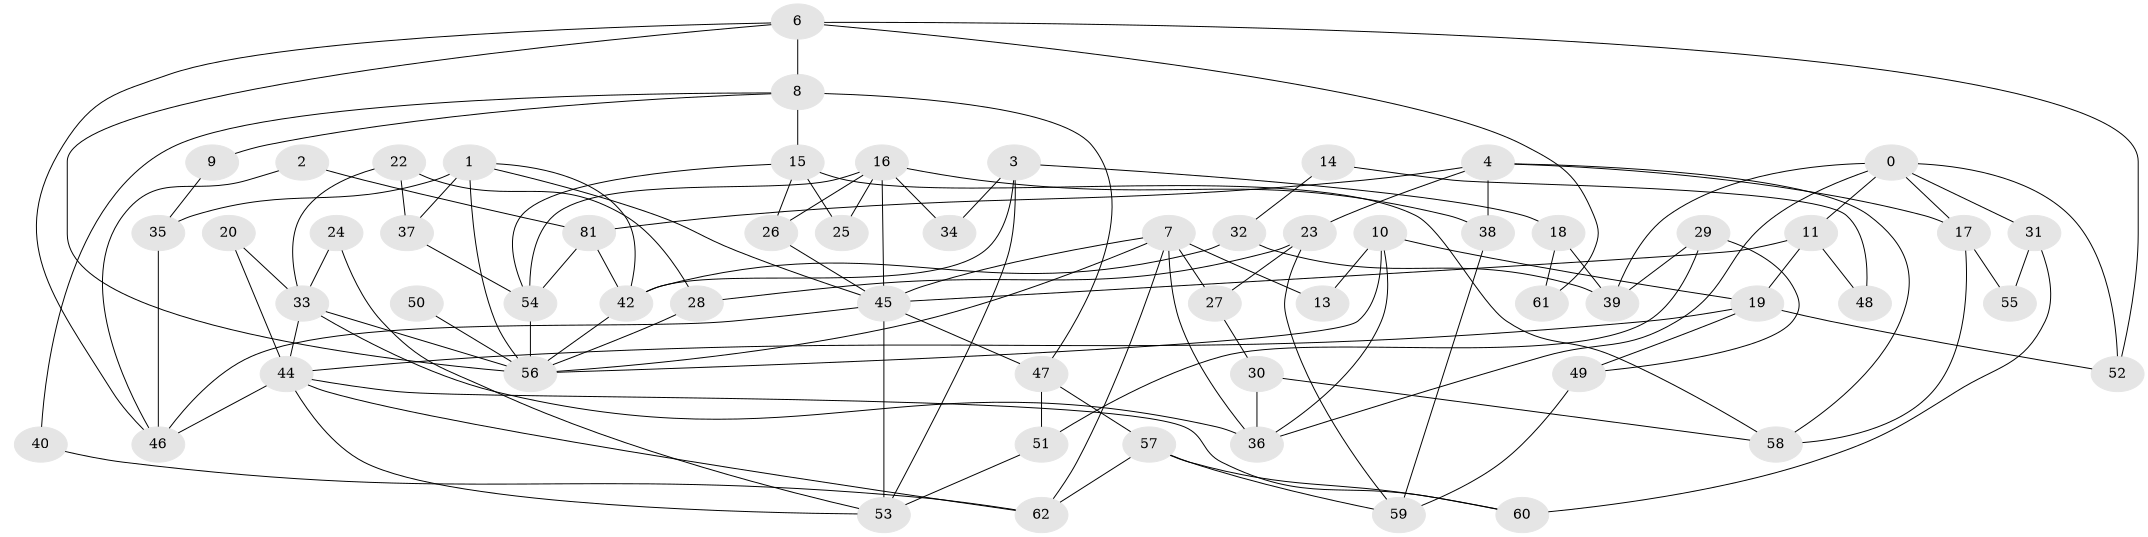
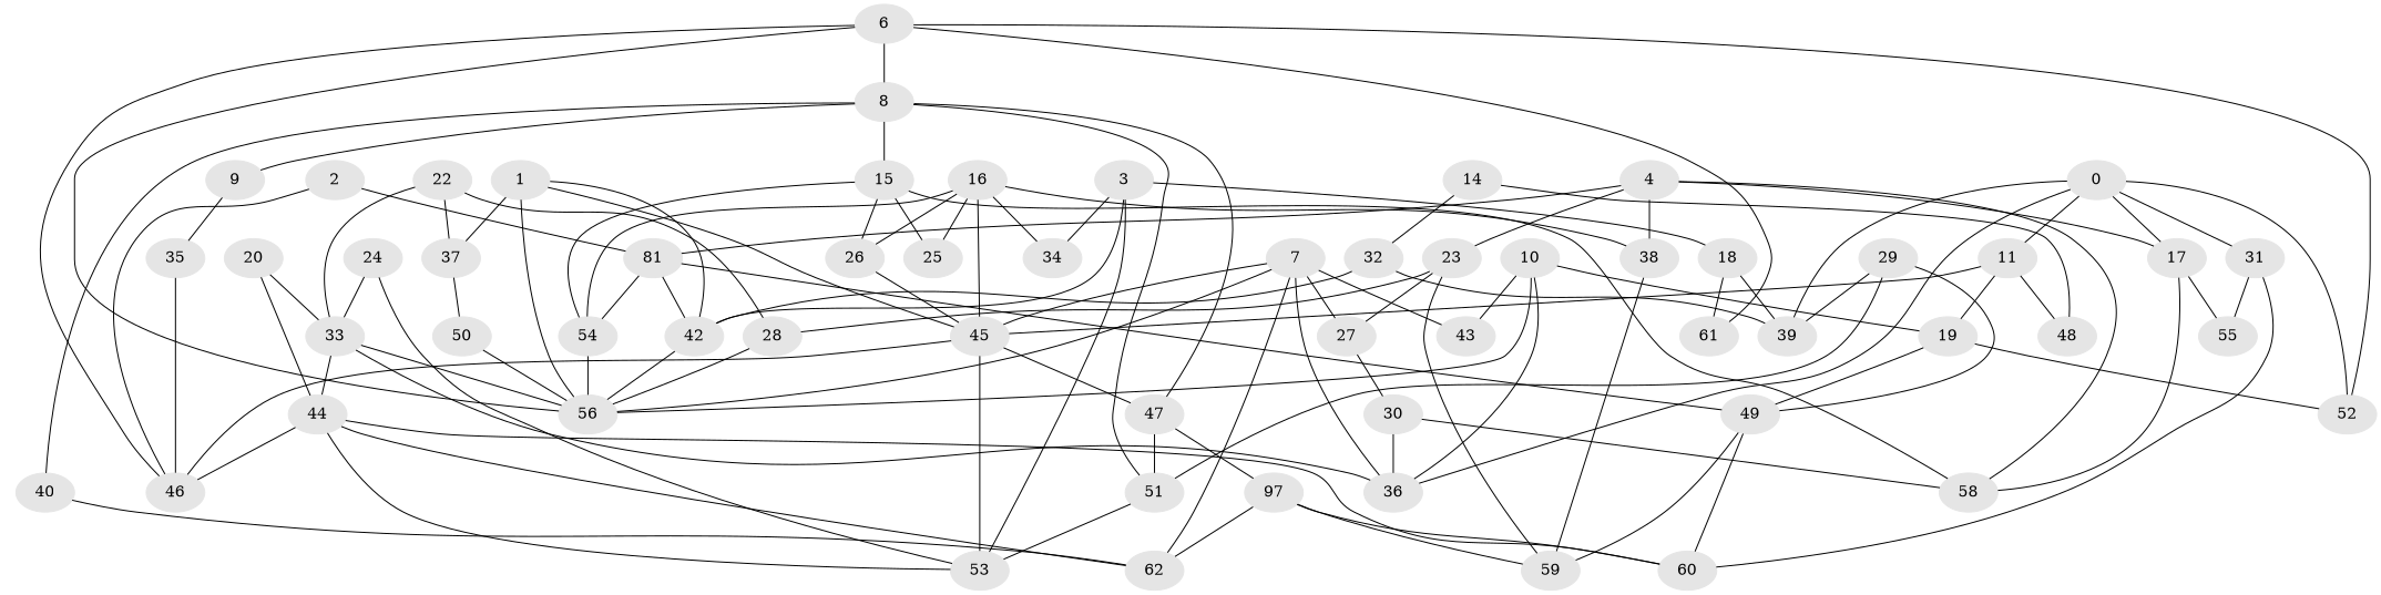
  graph {
    node [color=gray90 style=filled]
    1
    35
    37
    42
    45
    56
    46
    50
    53
    47
    n11 [label=81]
    2
    54
    49
    3
    18
    34
    39
    61
    4
    17
    23
    38
    58
    55
    27
    28
    59
    n29 [label=0]
    11
    31
    36
    52
    19
    48
    60
    6
    8
    9
    15
    40
    51
    7
-   13
+   13 [label=43]
    62
    30
    25
    26
-   57
+   57 [label=97]
    10
    44
    14
    32
    16
    20
    33
    22
    24
    29
-   1 -- 35
    1 -- 37
    1 -- 42
    1 -- 45
    1 -- 56
    35 -- 46
-   37 -- 54
+   37 -- 50
    42 -- 56
    45 -- 46
    45 -- 53
    45 -- 47
    50 -- 56
    47 -- 51
    47 -- 57
    n11 -- 42
    n11 -- 54
+   n11 -- 49
    2 -- 46
    2 -- n11
    54 -- 56
    49 -- 59
+   49 -- 60
    3 -- 42
    3 -- 53
    3 -- 18
    3 -- 34
    18 -- 39
    18 -- 61
    4 -- n11
    4 -- 17
    4 -- 23
    4 -- 38
    4 -- 58
    17 -- 58
    17 -- 55
    23 -- 27
    23 -- 28
    23 -- 59
    38 -- 59
    27 -- 30
    28 -- 56
    n29 -- 39
    n29 -- 17
    n29 -- 11
    n29 -- 31
    n29 -- 36
    n29 -- 52
    11 -- 45
    11 -- 19
    11 -- 48
    31 -- 55
    31 -- 60
    19 -- 49
    19 -- 52
-   19 -- 44
    6 -- 56
    6 -- 46
    6 -- 61
    6 -- 52
    6 -- 8
    8 -- 47
    8 -- 9
    8 -- 15
    8 -- 40
+   8 -- 51
    9 -- 35
    15 -- 54
    15 -- 58
    15 -- 25
    15 -- 26
    40 -- 62
    51 -- 53
    7 -- 45
    7 -- 56
    7 -- 27
    7 -- 36
    7 -- 13
    7 -- 62
    30 -- 58
    30 -- 36
    26 -- 45
    57 -- 59
    57 -- 60
    57 -- 62
    10 -- 56
    10 -- 36
    10 -- 19
    10 -- 13
    44 -- 46
    44 -- 53
    44 -- 60
    44 -- 62
    14 -- 48
    14 -- 32
    32 -- 42
    32 -- 39
    16 -- 45
    16 -- 54
    16 -- 34
    16 -- 38
    16 -- 25
    16 -- 26
    20 -- 44
    20 -- 33
    33 -- 56
    33 -- 36
    33 -- 44
    22 -- 37
    22 -- 28
    22 -- 33
    24 -- 53
    24 -- 33
    29 -- 49
    29 -- 39
    29 -- 51
  }
